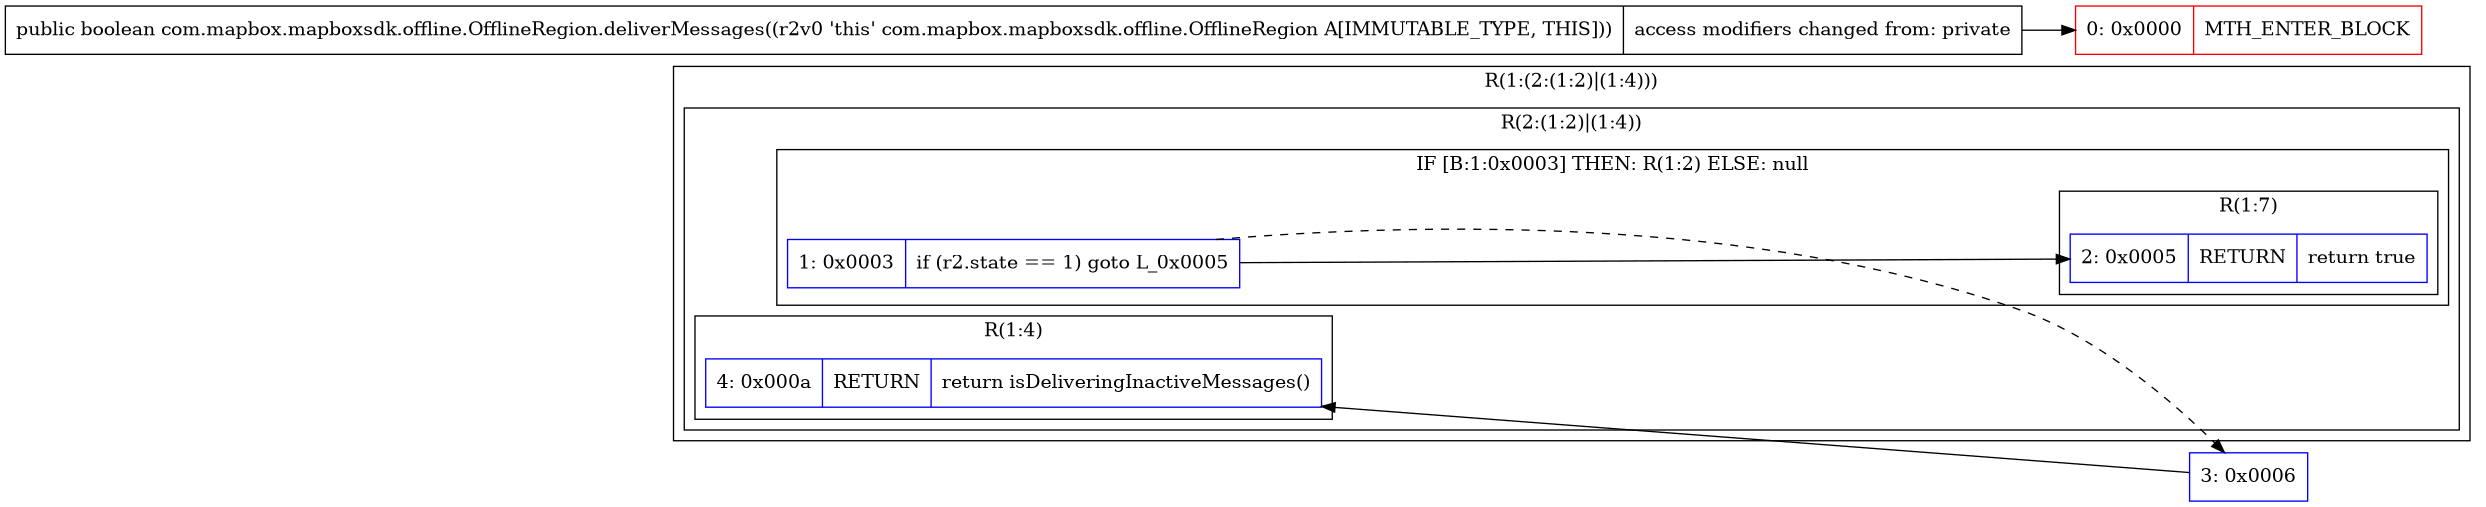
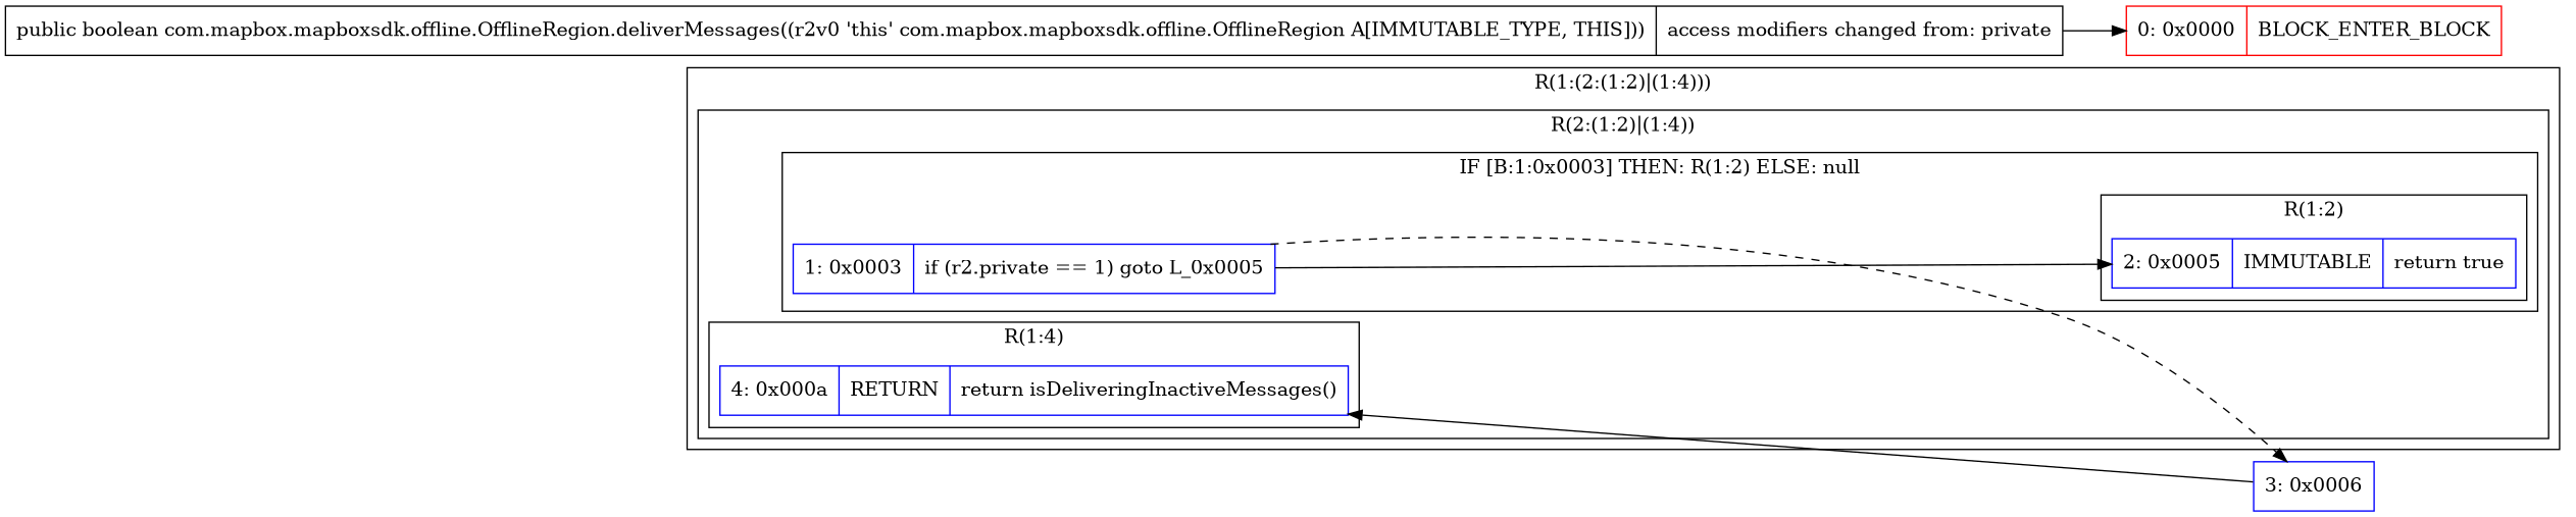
  digraph {
    rankdir=LR
    node [color=blue shape=record]
-   n1 [label="{2\:\ 0x0005|RETURN\l|return true\l}"]
-   n2 [label="{1\:\ 0x0003|if (r2.state == 1) goto L_0x0005\l}"]
+   n1 [label="{2\:\ 0x0005|IMMUTABLE\l|return true\l}"]
+   n2 [label="{1\:\ 0x0003|if (r2.private == 1) goto L_0x0005\l}"]
    n3 [label="{4\:\ 0x000a|RETURN\l|return isDeliveringInactiveMessages()\l}"]
    n4 [label="{3\:\ 0x0006}"]
-   n5 [color=red label="{0\:\ 0x0000|MTH_ENTER_BLOCK\l}"]
+   n5 [color=red label="{0\:\ 0x0000|BLOCK_ENTER_BLOCK\l}"]
    n6 [label="{public boolean com.mapbox.mapboxsdk.offline.OfflineRegion.deliverMessages((r2v0 'this' com.mapbox.mapboxsdk.offline.OfflineRegion A[IMMUTABLE_TYPE, THIS]))  | access modifiers changed from: private\l}" color=""]
    subgraph cluster_1 {
      label="R(1:(2:(1:2)|(1:4)))"
      subgraph cluster_2 {
        label="R(2:(1:2)|(1:4))"
        subgraph cluster_3 {
          label="IF [B:1:0x0003] THEN: R(1:2) ELSE: null"
          n2
          subgraph cluster_4 {
-           label="R(1:7)"
+           label="R(1:2)"
            n1
          }
        }
        subgraph cluster_5 {
          label="R(1:4)"
          n3
        }
      }
    }
    n2 -> n1
    n2 -> n4 [style=dashed]
    n4 -> n3
    n6 -> n5
  }
